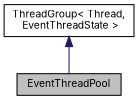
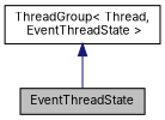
  digraph {
    fontname=Inter
    node [color=black fontname=Inter fontsize=10 shape=record style=filled]
-   n1 [fillcolor=grey75 fontcolor=black height=0.2 label=EventThreadPool width=0.4]
+   n1 [fillcolor=grey75 fontcolor=black height=0.2 label=EventThreadState width=0.4]
    n2 [fillcolor=white height=0.2 label="ThreadGroup\< Thread,\l EventThreadState \>" width=0.4]
    n2 -> n1 [color=midnightblue dir=back fontname=Inter fontsize=10 labelfontname=Helvetica labelfontsize=10 style=solid]
  }
